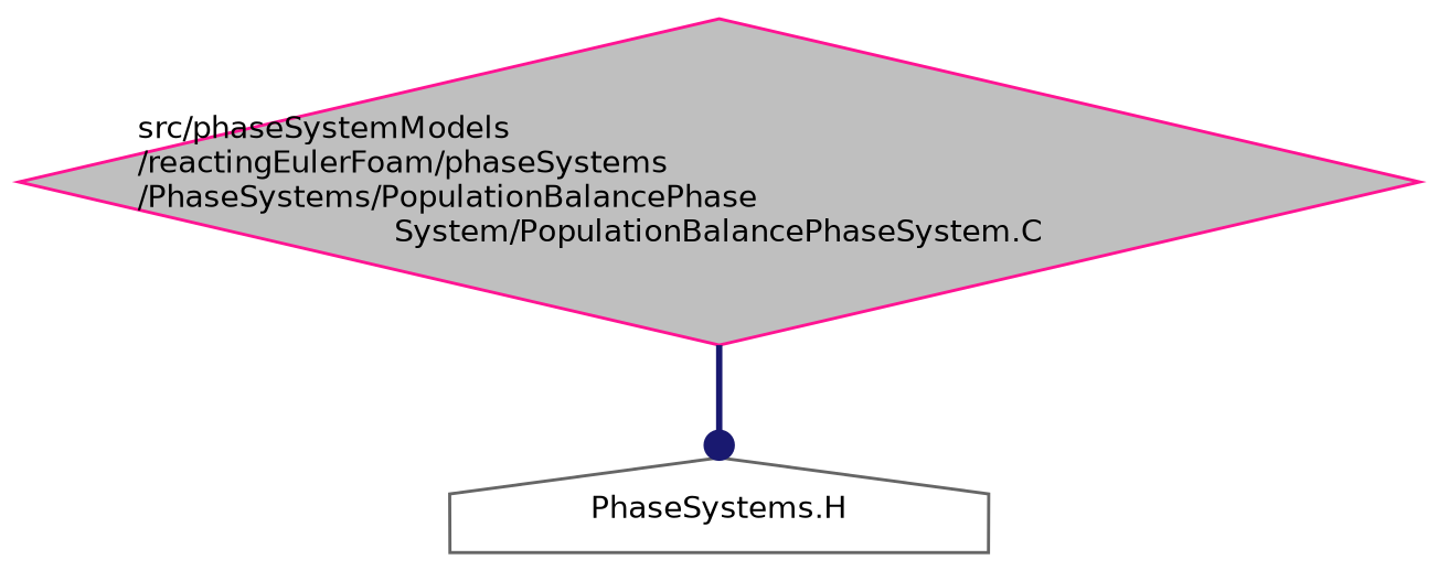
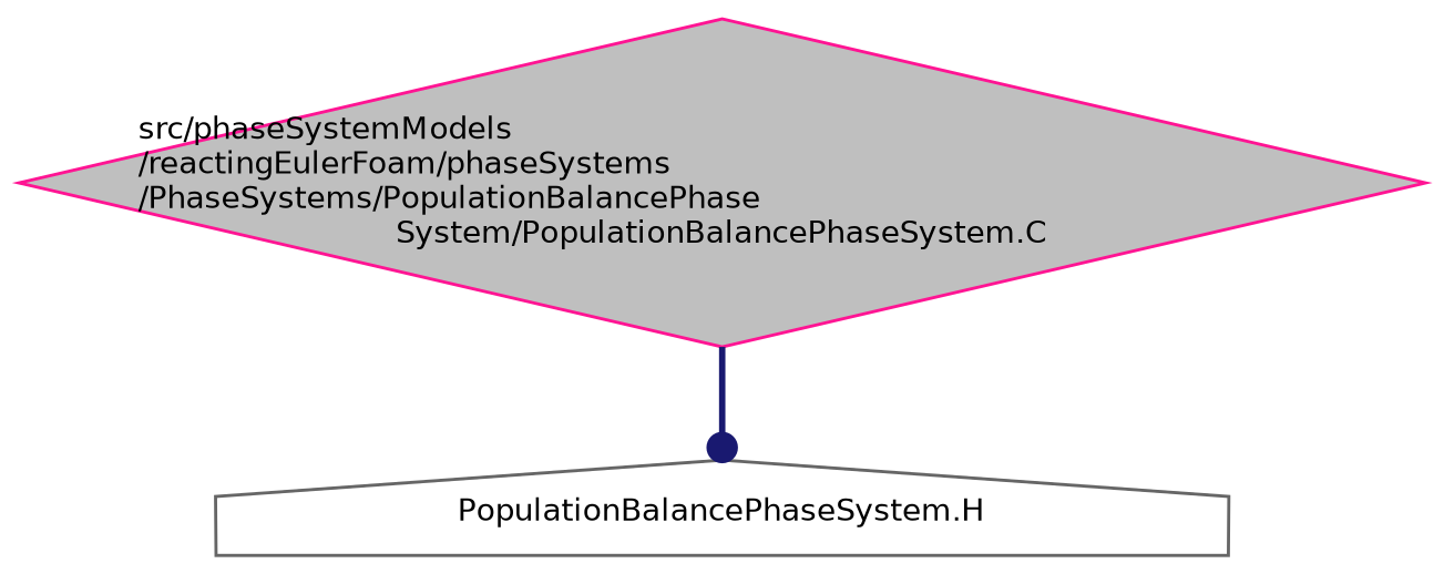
  digraph {
    node [fontname=Helvetica fontsize=10]
    n1 [color=deeppink fillcolor=grey75 fontcolor=black height=0.2 label="src/phaseSystemModels\l/reactingEulerFoam/phaseSystems\l/PhaseSystems/PopulationBalancePhase\lSystem/PopulationBalancePhaseSystem.C" shape=diamond style=filled width=0.4]
-   n2 [color=gray40 height=0.2 label="PhaseSystems.H" shape=house width=0.4]
+   n2 [color=gray40 height=0.2 label="PopulationBalancePhaseSystem.H" shape=house width=0.4]
    n1 -> n2 [color=midnightblue fontname=Helvetica fontsize=10 labelfontname=Helvetica labelfontsize=10 style=bold arrowhead=dot]
  }
